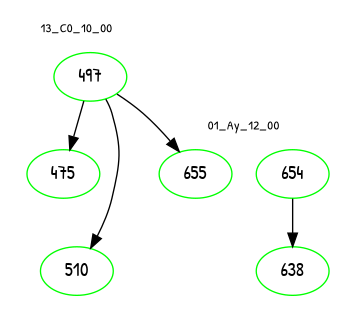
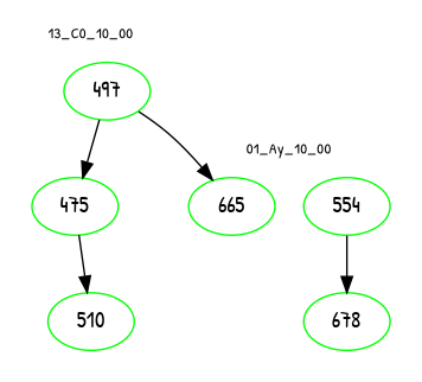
  digraph {
    fontname="Patrick Hand"
    node [color=green fontname="Patrick Hand"]
    edge [color=black fontname="Patrick Hand"]
-   n1 [label=654]
-   n2 [label=638]
-   n3 [label=655]
+   n1 [label=554]
+   n2 [label=678]
+   n3 [label=665]
    n4 [label=497]
    n5 [label=475]
    n6 [label=510]
    subgraph cluster_1 {
      color=white
      fontsize=10
-     label="01_Ay_12_00"
+     label="01_Ay_10_00"
      n1
      n2
      n3
    }
    subgraph cluster_2 {
      color=white
      fontsize=10
      label="13_C0_10_00"
      n4
      n5
      n6
    }
    n1 -> n2
    n4 -> n3
    n4 -> n5
-   n4 -> n6
+   n5 -> n6
  }
